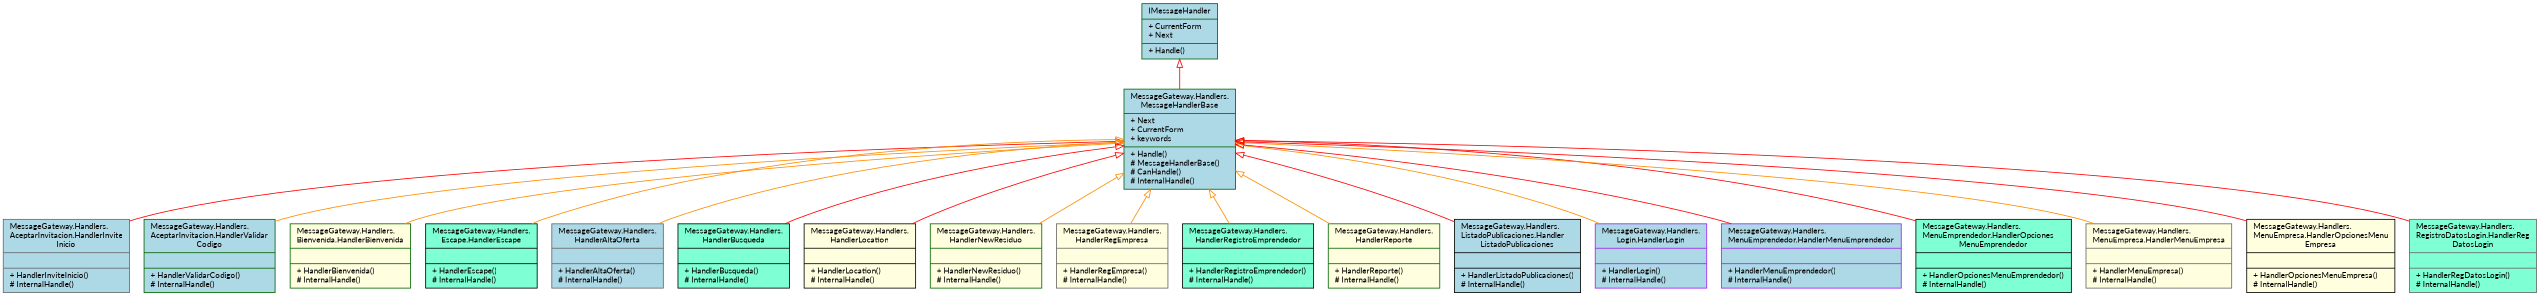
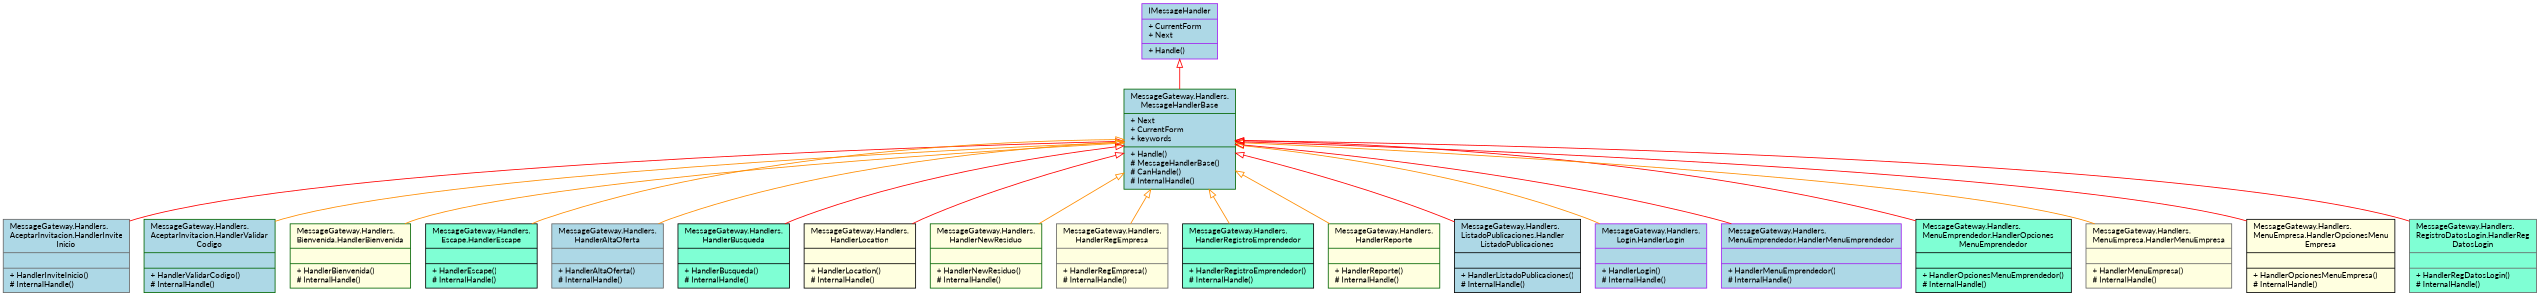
  digraph {
    fontname=Lato
    node [color=black fillcolor=lightblue fontname=Lato fontsize=10 shape=record style=filled]
    edge [arrowtail=onormal color=darkorange dir=back fontname=Lato fontsize=10 labelfontname=Helvetica labelfontsize=10 style=solid]
    n1 [color=darkgreen fontcolor=black height=0.2 label="{MessageGateway.Handlers.\lMessageHandlerBase\n|+ Next\l+ CurrentForm\l+ keywords\l|+ Handle()\l# MessageHandlerBase()\l# CanHandle()\l# InternalHandle()\l}" width=0.4]
    n2 [color=gray40 height=0.2 label="{MessageGateway.Handlers.\lAceptarInvitacion.HandlerInvite\lInicio\n||+ HandlerInviteInicio()\l# InternalHandle()\l}" width=0.4]
    n3 [color=darkgreen height=0.2 label="{MessageGateway.Handlers.\lAceptarInvitacion.HandlerValidar\lCodigo\n||+ HandlerValidarCodigo()\l# InternalHandle()\l}" width=0.4]
    n4 [color=darkgreen fillcolor=lightyellow height=0.2 label="{MessageGateway.Handlers.\lBienvenida.HandlerBienvenida\n||+ HandlerBienvenida()\l# InternalHandle()\l}" width=0.4]
    n5 [fillcolor=aquamarine height=0.2 label="{MessageGateway.Handlers.\lEscape.HandlerEscape\n||+ HandlerEscape()\l# InternalHandle()\l}" width=0.4]
    n6 [color=gray40 height=0.2 label="{MessageGateway.Handlers.\lHandlerAltaOferta\n||+ HandlerAltaOferta()\l# InternalHandle()\l}" width=0.4]
    n7 [fillcolor=aquamarine height=0.2 label="{MessageGateway.Handlers.\lHandlerBusqueda\n||+ HandlerBusqueda()\l# InternalHandle()\l}" width=0.4]
    n8 [fillcolor=lightyellow height=0.2 label="{MessageGateway.Handlers.\lHandlerLocation\n||+ HandlerLocation()\l# InternalHandle()\l}" width=0.4]
    n9 [color=darkgreen fillcolor=lightyellow height=0.2 label="{MessageGateway.Handlers.\lHandlerNewResiduo\n||+ HandlerNewResiduo()\l# InternalHandle()\l}" width=0.4]
    n10 [color=gray40 fillcolor=lightyellow height=0.2 label="{MessageGateway.Handlers.\lHandlerRegEmpresa\n||+ HandlerRegEmpresa()\l# InternalHandle()\l}" width=0.4]
    n11 [fillcolor=aquamarine height=0.2 label="{MessageGateway.Handlers.\lHandlerRegistroEmprendedor\n||+ HandlerRegistroEmprendedor()\l# InternalHandle()\l}" width=0.4]
    n12 [color=darkgreen fillcolor=lightyellow height=0.2 label="{MessageGateway.Handlers.\lHandlerReporte\n||+ HandlerReporte()\l# InternalHandle()\l}" width=0.4]
    n13 [height=0.2 label="{MessageGateway.Handlers.\lListadoPublicaciones.Handler\lListadoPublicaciones\n||+ HandlerListadoPublicaciones()\l# InternalHandle()\l}" width=0.4]
    n14 [color=purple height=0.2 label="{MessageGateway.Handlers.\lLogin.HandlerLogin\n||+ HandlerLogin()\l# InternalHandle()\l}" width=0.4]
    n15 [color=purple height=0.2 label="{MessageGateway.Handlers.\lMenuEmprendedor.HandlerMenuEmprendedor\n||+ HandlerMenuEmprendedor()\l# InternalHandle()\l}" width=0.4]
    n16 [fillcolor=aquamarine height=0.2 label="{MessageGateway.Handlers.\lMenuEmprendedor.HandlerOpciones\lMenuEmprendedor\n||+ HandlerOpcionesMenuEmprendedor()\l# InternalHandle()\l}" width=0.4]
    n17 [color=gray40 fillcolor=lightyellow height=0.2 label="{MessageGateway.Handlers.\lMenuEmpresa.HandlerMenuEmpresa\n||+ HandlerMenuEmpresa()\l# InternalHandle()\l}" width=0.4]
    n18 [fillcolor=lightyellow height=0.2 label="{MessageGateway.Handlers.\lMenuEmpresa.HandlerOpcionesMenu\lEmpresa\n||+ HandlerOpcionesMenuEmpresa()\l# InternalHandle()\l}" width=0.4]
    n19 [color=gray40 fillcolor=aquamarine height=0.2 label="{MessageGateway.Handlers.\lRegistroDatosLogin.HandlerReg\lDatosLogin\n||+ HandlerRegDatosLogin()\l# InternalHandle()\l}" width=0.4]
-   n20 [color=darkgreen height=0.2 label="{IMessageHandler\n|+ CurrentForm\l+ Next\l|+ Handle()\l}" width=0.4]
+   n20 [color=purple height=0.2 label="{IMessageHandler\n|+ CurrentForm\l+ Next\l|+ Handle()\l}" width=0.4]
    n1 -> n2 [color=red]
    n1 -> n3
    n1 -> n4
    n1 -> n5
    n1 -> n6
    n1 -> n7 [color=red]
    n1 -> n8 [color=red]
    n1 -> n9
    n1 -> n10
    n1 -> n11
    n1 -> n12
    n1 -> n13 [color=red]
    n1 -> n14
    n1 -> n15 [color=red]
    n1 -> n16 [color=red]
    n1 -> n17
    n1 -> n18 [color=red]
    n1 -> n19 [color=red]
    n20 -> n1 [color=red]
  }
